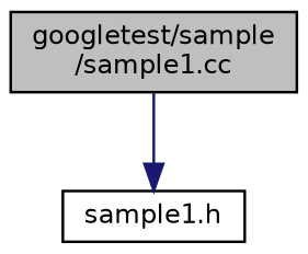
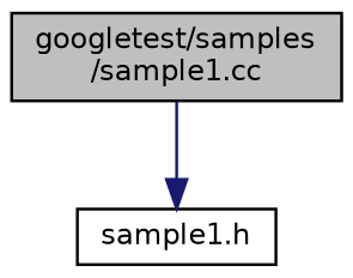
  digraph {
    node [color=black fontname=Helvetica fontsize=10 shape=record style=filled]
-   n1 [fillcolor=grey75 fontcolor=black height=0.2 label="googletest/sample\l/sample1.cc" width=0.4]
+   n1 [fillcolor=grey75 fontcolor=black height=0.2 label="googletest/samples\l/sample1.cc" width=0.4]
    n2 [fillcolor=white height=0.2 label="sample1.h" width=0.4]
    n1 -> n2 [color=midnightblue fontname=Helvetica fontsize=10 labelfontname=Helvetica labelfontsize=10 style=solid]
  }
